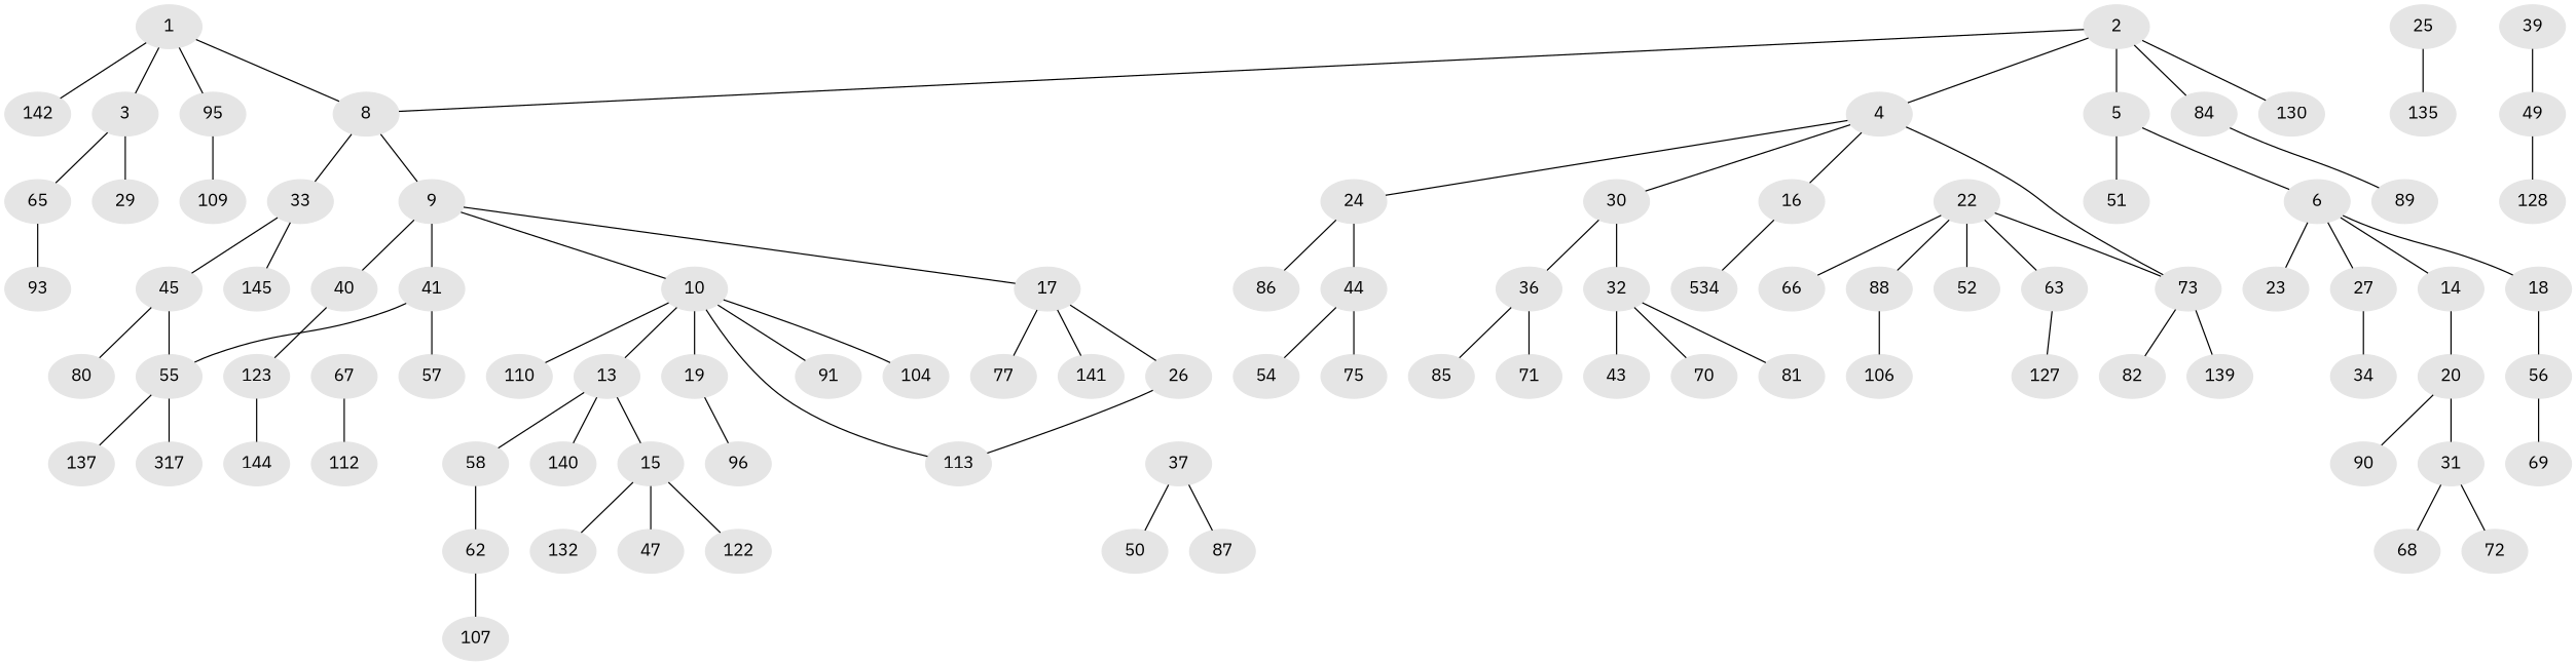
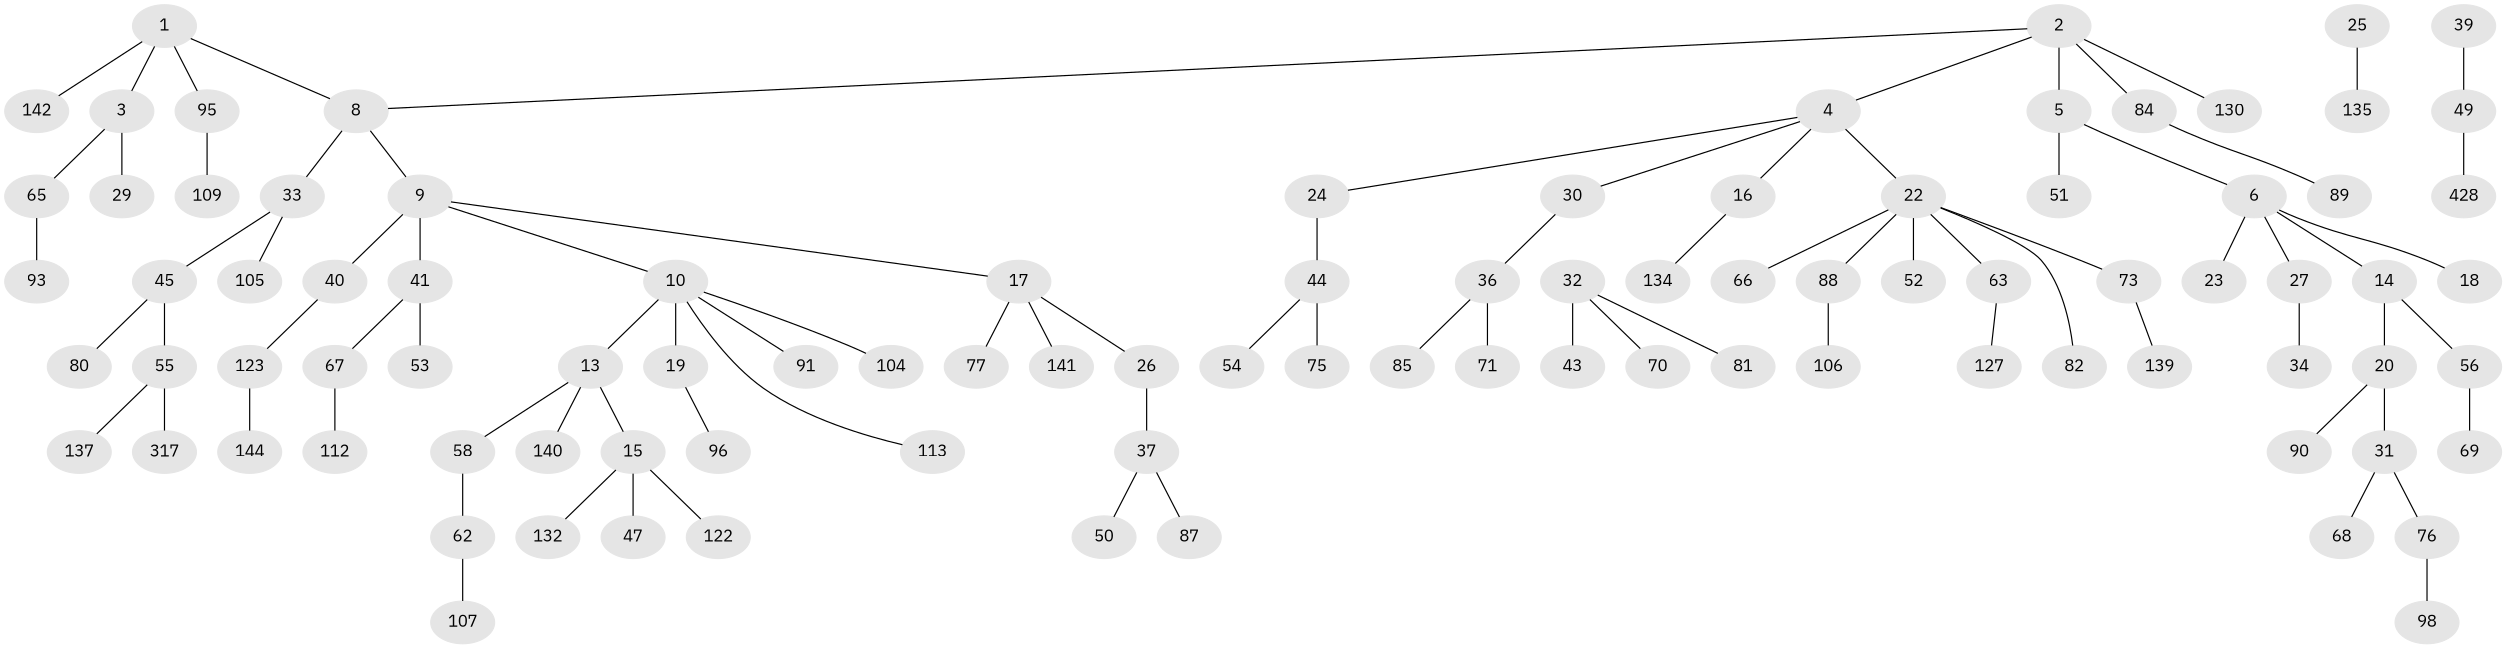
  graph {
    fontname="IBM Plex Sans"
    node [color=gray90 fontname="IBM Plex Sans" style=filled]
    edge [fontname="IBM Plex Sans"]
    1 [super="+46"]
    3 [super="+35"]
    95 [super="+131"]
    142
    8 [super="+99"]
    2 [super="+79"]
    4 [super="+61"]
    5 [super="+12"]
    84 [super="+102"]
    130
    29 [super="+78"]
    65 [super="+125"]
    109
    16 [super="+136"]
    22 [super="+64"]
    24 [super="+48"]
    30 [super="+100"]
    6 [super="+7"]
    51
    9 [super="+57"]
    33 [super="+129"]
    89
    93
-   134 [label=534]
+   134
    52
    63 [super="+103"]
    66
    73 [super="+133"]
    82
    88
    44 [super="+60"]
-   86 [super="+138"]
    32 [super="+59"]
    36 [super="+42"]
    14 [super="+38"]
    18 [super="+143"]
    23
    27
    20
    56 [super="+76"]
    34
    10 [super="+11"]
    17 [super="+21"]
    40
    41 [super="+94"]
    45 [super="+119"]
-   105 [label=145]
+   105
    13 [super="+108"]
    19 [super="+28"]
    91
    104
-   110
    113
    26
    77 [super="+121"]
    141
    123 [super="+124"]
-   53 [super="+116" label=57]
+   53 [super="+116"]
    67
    15 [super="+126"]
    58
    140
    96
    25
    135
    47
    122
    132
    62 [super="+83"]
    31
    90 [super="+97"]
    69 [super="+120"]
    49 [super="+118"]
    39
    37 [super="+92"]
    68
-   72
+   72 [label=76]
    127
    139
    106
    54
    75
    50
    87
    43
    70
    81
    71 [super="+114"]
    85 [super="+101"]
+   98
    55 [super="+115"]
    80
-   128
+   128 [label=428]
    144
    112
    n96 [label=317]
    137
    107
    1 -- 3
    1 -- 95
    1 -- 142
    1 -- 8
    3 -- 29
    3 -- 65
    95 -- 109
    8 -- 9
    8 -- 33
    2 -- 8
    2 -- 4
    2 -- 5
    2 -- 84
    2 -- 130
    4 -- 16
-   4 -- 73
+   4 -- 22
    4 -- 24
    4 -- 30
    5 -- 6
    5 -- 51
    84 -- 89
    65 -- 93
    16 -- 134
    22 -- 52
    22 -- 63
    22 -- 66
    22 -- 73
-   73 -- 82
+   22 -- 82
    22 -- 88
    24 -- 44
-   24 -- 86
-   30 -- 32
    30 -- 36
    6 -- 14
    6 -- 18
    6 -- 23
    6 -- 27
    9 -- 10
    9 -- 17
    9 -- 40
    9 -- 41
    33 -- 45
    33 -- 105
    63 -- 127
    73 -- 139
    88 -- 106
    44 -- 54
    44 -- 75
    32 -- 43
    32 -- 70
    32 -- 81
    36 -- 71
    36 -- 85
    14 -- 20
-   18 -- 56
+   14 -- 56
    27 -- 34
    20 -- 31
    20 -- 90
    56 -- 69
    10 -- 13
    10 -- 19
    10 -- 91
    10 -- 104
-   10 -- 110
    10 -- 113
    17 -- 26
    17 -- 77
    17 -- 141
    40 -- 123
    41 -- 53
-   41 -- 55
+   41 -- 67
    45 -- 55
    45 -- 80
    13 -- 15
    13 -- 58
    13 -- 140
    19 -- 96
-   26 -- 113
+   26 -- 37
    123 -- 144
    67 -- 112
    15 -- 47
    15 -- 122
    15 -- 132
    58 -- 62
    25 -- 135
    62 -- 107
    31 -- 68
    31 -- 72
    49 -- 128
    39 -- 49
    37 -- 50
    37 -- 87
+   72 -- 98
    55 -- n96
    55 -- 137
  }
